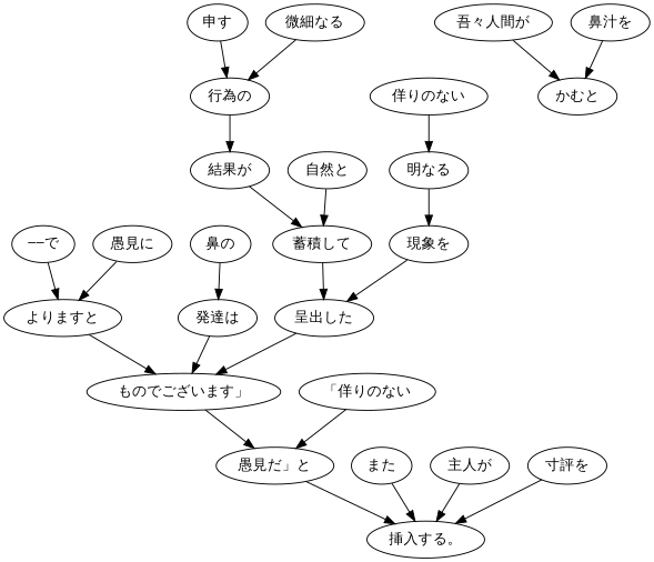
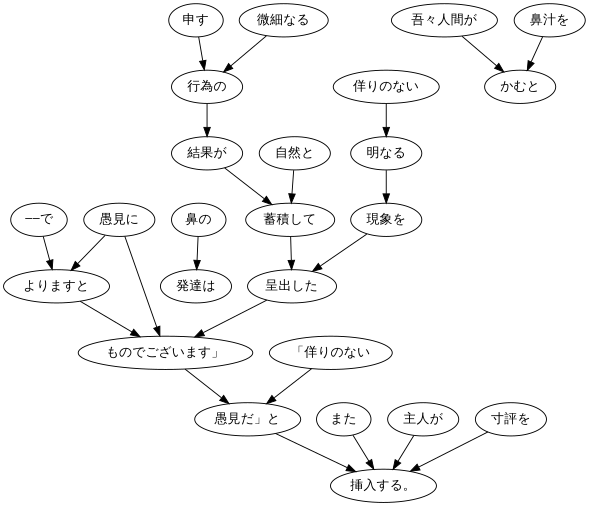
  digraph {
    fontname="Roboto Mono"
    node [fontname="Roboto Mono"]
    edge [fontname="Roboto Mono"]
    n1 [label="——で"]
    n2 [label="よりますと"]
    n3 [label="ものでございます」"]
    n4 [label="愚見に"]
    n5 [label="愚見だ」と"]
    n6 [label="鼻の"]
    n7 [label="発達は"]
    n8 [label="吾々人間が"]
    n9 [label="かむと"]
    n10 [label="鼻汁を"]
    n11 [label="申す"]
    n12 [label="行為の"]
    n13 [label="結果が"]
    n14 [label="微細なる"]
    n15 [label="蓄積して"]
    n16 [label="呈出した"]
    n17 [label="自然と"]
    n18 [label="佯りのない"]
    n19 [label="明なる"]
    n20 [label="現象を"]
    n21 [label="挿入する。"]
    n22 [label="「佯りのない"]
    n23 [label="また"]
    n24 [label="主人が"]
    n25 [label="寸評を"]
    n1 -> n2
    n2 -> n3
    n3 -> n5
    n4 -> n2
    n5 -> n21
    n6 -> n7
-   n7 -> n3
+   n4 -> n3
    n8 -> n9
    n10 -> n9
    n11 -> n12
    n12 -> n13
    n13 -> n15
    n14 -> n12
    n15 -> n16
    n16 -> n3
    n17 -> n15
    n18 -> n19
    n19 -> n20
    n20 -> n16
    n22 -> n5
    n23 -> n21
    n24 -> n21
    n25 -> n21
  }
